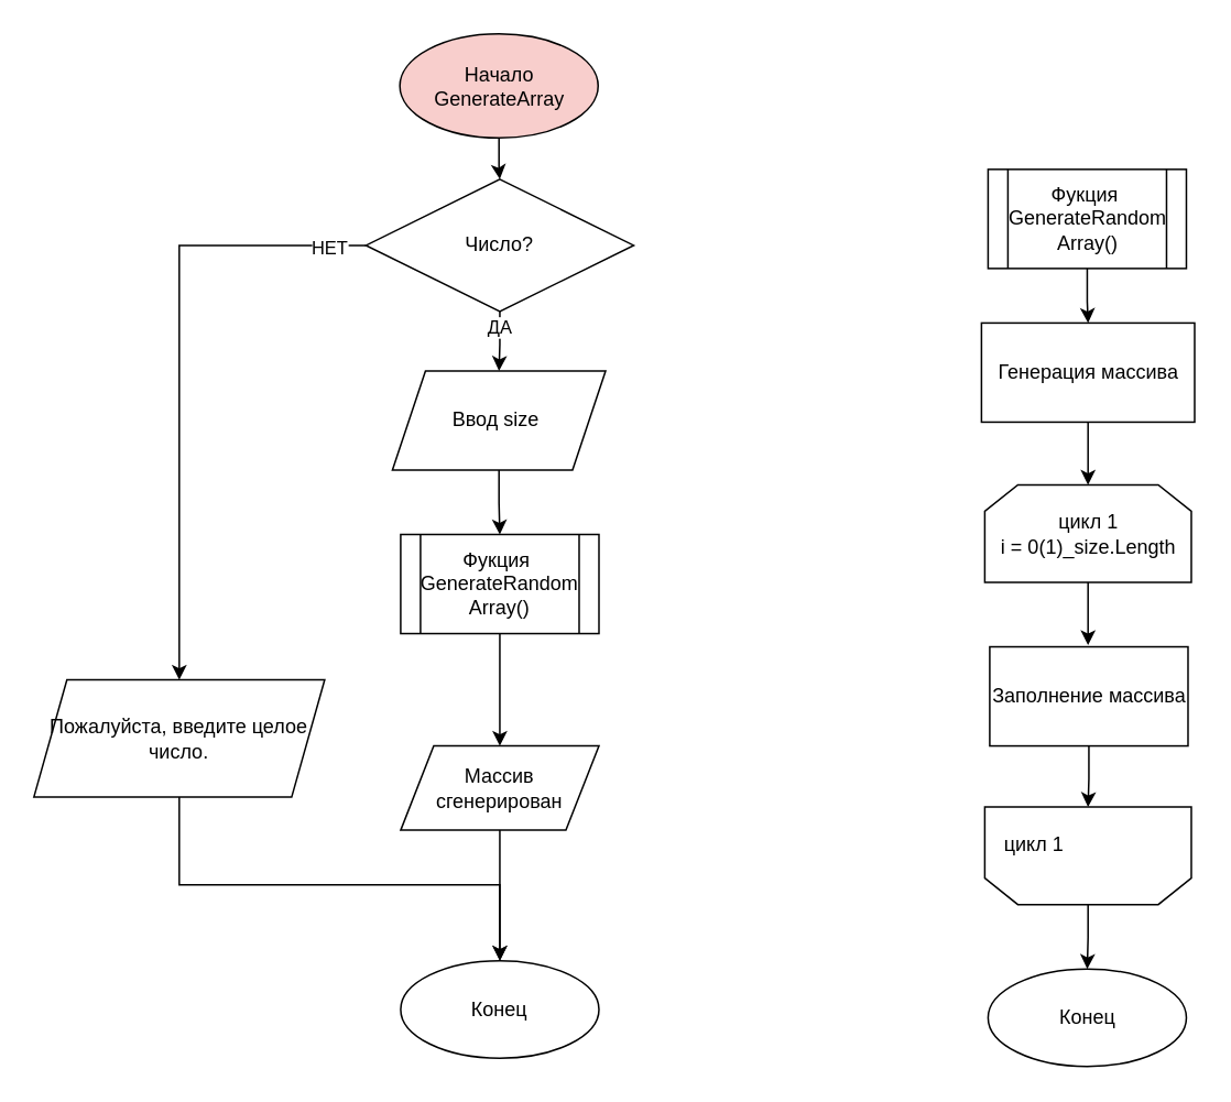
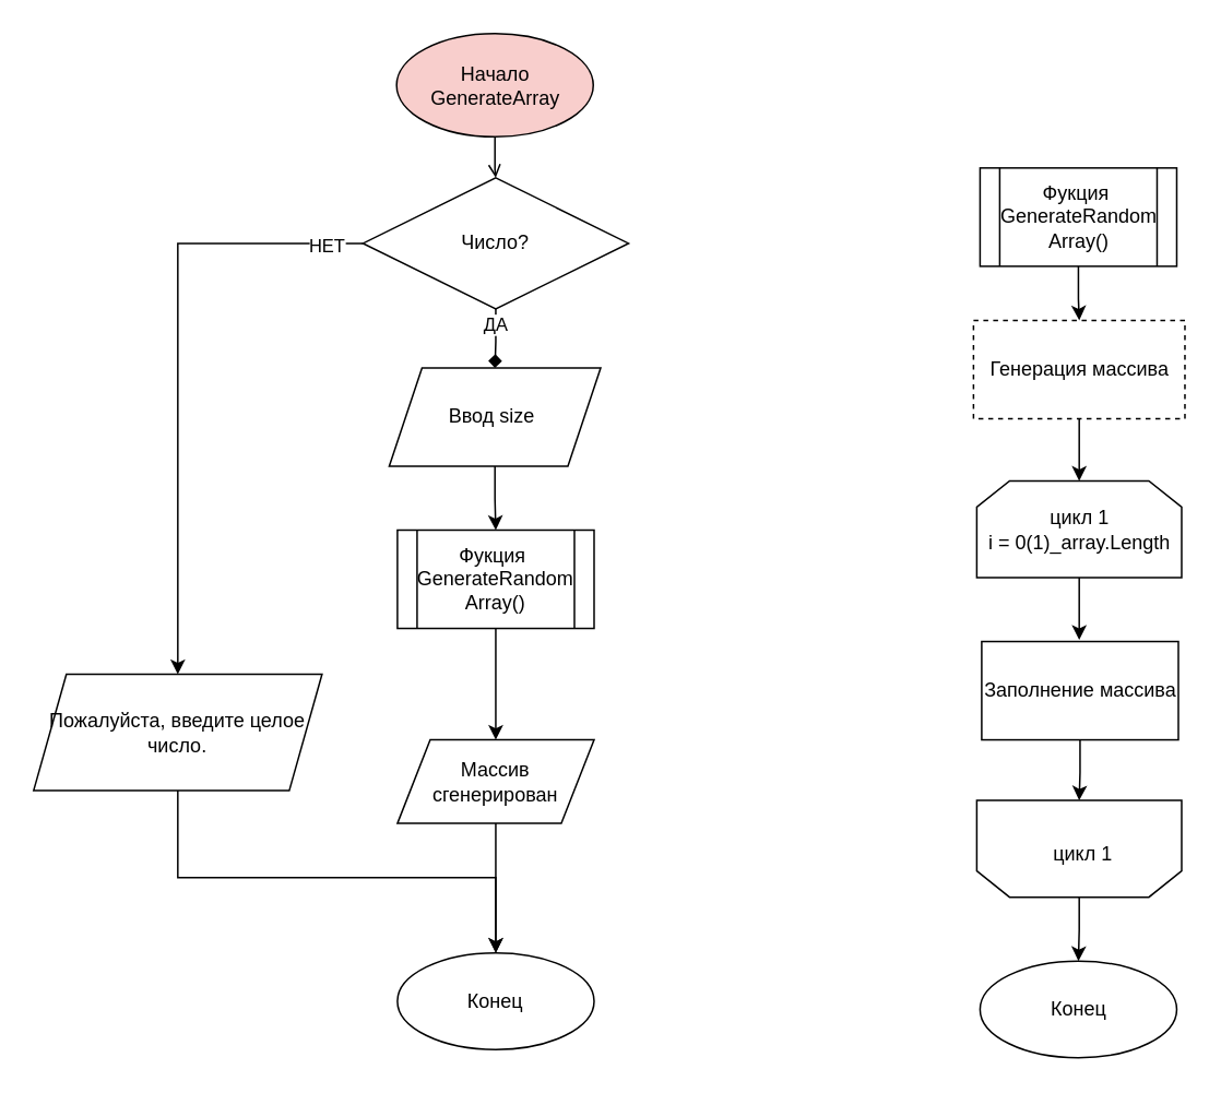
  <mxCell id="0" />
  <mxCell id="1" parent="0" />
- <mxCell id="2" value="Генерация массива" style="rounded=0;whiteSpace=wrap;html=1;" parent="1" vertex="1"><mxGeometry x="593.5" y="195" width="129" height="60" as="geometry" /></mxCell>
- <mxCell id="3" value="цикл 1&lt;br&gt;i = 0(1)_size.Length" style="shape=loopLimit;whiteSpace=wrap;html=1;" parent="1" vertex="1"><mxGeometry x="595.5" y="293" width="125" height="59" as="geometry" /></mxCell>
+ <mxCell id="2" value="Генерация массива" style="rounded=0;whiteSpace=wrap;html=1;dashed=1;" parent="1" vertex="1"><mxGeometry x="593.5" y="195" width="129" height="60" as="geometry" /></mxCell>
+ <mxCell id="3" value="цикл 1&lt;br&gt;i = 0(1)_array.Length" style="shape=loopLimit;whiteSpace=wrap;html=1;" parent="1" vertex="1"><mxGeometry x="595.5" y="293" width="125" height="59" as="geometry" /></mxCell>
  <mxCell id="4" value="" style="endArrow=classic;html=1;rounded=0;entryX=0.5;entryY=0;entryDx=0;entryDy=0;exitX=0.5;exitY=1;exitDx=0;exitDy=0;" parent="1" source="2" target="3" edge="1"><mxGeometry width="50" height="50" relative="1" as="geometry"><mxPoint x="557" y="349" as="sourcePoint" /><mxPoint x="607" y="299" as="targetPoint" /></mxGeometry></mxCell>
  <mxCell id="5" value="" style="endArrow=classic;html=1;rounded=0;entryX=0.5;entryY=0;entryDx=0;entryDy=0;exitX=0.5;exitY=1;exitDx=0;exitDy=0;" parent="1" source="3" edge="1"><mxGeometry width="50" height="50" relative="1" as="geometry"><mxPoint x="563" y="394" as="sourcePoint" /><mxPoint x="658" y="390" as="targetPoint" /></mxGeometry></mxCell>
  <mxCell id="6" style="edgeStyle=orthogonalEdgeStyle;rounded=0;orthogonalLoop=1;jettySize=auto;html=1;entryX=0.5;entryY=1;entryDx=0;entryDy=0;" edge="1" parent="1" source="7" target="11"><mxGeometry relative="1" as="geometry" /></mxCell>
  <mxCell id="7" value="Заполнение массива" style="rounded=0;whiteSpace=wrap;html=1;" parent="1" vertex="1"><mxGeometry x="598.5" y="391" width="120" height="60" as="geometry" /></mxCell>
  <mxCell id="8" style="edgeStyle=orthogonalEdgeStyle;rounded=0;orthogonalLoop=1;jettySize=auto;html=1;" edge="1" parent="1" source="9" target="2"><mxGeometry relative="1" as="geometry" /></mxCell>
  <mxCell id="9" value="Фукция&amp;nbsp;&lt;br&gt;GenerateRandom&lt;br&gt;Array()" style="shape=process;whiteSpace=wrap;html=1;backgroundOutline=1;" vertex="1" parent="1"><mxGeometry x="597.5" y="102" width="120" height="60" as="geometry" /></mxCell>
  <mxCell id="10" style="edgeStyle=orthogonalEdgeStyle;rounded=0;orthogonalLoop=1;jettySize=auto;html=1;" edge="1" parent="1" source="11" target="29"><mxGeometry relative="1" as="geometry" /></mxCell>
  <mxCell id="11" value="" style="shape=loopLimit;whiteSpace=wrap;html=1;rotation=-180;" vertex="1" parent="1"><mxGeometry x="595.5" y="488" width="125" height="59" as="geometry" /></mxCell>
- <mxCell id="12" style="edgeStyle=orthogonalEdgeStyle;rounded=0;orthogonalLoop=1;jettySize=auto;html=1;" edge="1" parent="1" source="13" target="22"><mxGeometry relative="1" as="geometry" /></mxCell>
+ <mxCell id="12" style="edgeStyle=orthogonalEdgeStyle;rounded=0;orthogonalLoop=1;jettySize=auto;html=1;endArrow=open;" edge="1" parent="1" source="13" target="22"><mxGeometry relative="1" as="geometry" /></mxCell>
  <mxCell id="13" value="Начало GenerateArray" style="ellipse;whiteSpace=wrap;html=1;fillColor=#f8cecc;" vertex="1" parent="1"><mxGeometry x="241.5" y="20" width="120" height="63" as="geometry" /></mxCell>
  <mxCell id="14" style="edgeStyle=orthogonalEdgeStyle;rounded=0;orthogonalLoop=1;jettySize=auto;html=1;" edge="1" parent="1" source="15" target="25"><mxGeometry relative="1" as="geometry" /></mxCell>
  <mxCell id="15" value="Фукция&amp;nbsp;&lt;br&gt;GenerateRandom&lt;br&gt;Array()" style="shape=process;whiteSpace=wrap;html=1;backgroundOutline=1;" vertex="1" parent="1"><mxGeometry x="242" y="323" width="120" height="60" as="geometry" /></mxCell>
  <mxCell id="16" style="edgeStyle=orthogonalEdgeStyle;rounded=0;orthogonalLoop=1;jettySize=auto;html=1;" edge="1" parent="1" source="17" target="15"><mxGeometry relative="1" as="geometry" /></mxCell>
  <mxCell id="17" value="Ввод size&amp;nbsp;" style="shape=parallelogram;perimeter=parallelogramPerimeter;whiteSpace=wrap;html=1;fixedSize=1;" vertex="1" parent="1"><mxGeometry x="237" y="224" width="129" height="60" as="geometry" /></mxCell>
- <mxCell id="18" style="edgeStyle=orthogonalEdgeStyle;rounded=0;orthogonalLoop=1;jettySize=auto;html=1;" edge="1" parent="1" source="22" target="17"><mxGeometry relative="1" as="geometry" /></mxCell>
+ <mxCell id="18" style="edgeStyle=orthogonalEdgeStyle;rounded=0;orthogonalLoop=1;jettySize=auto;html=1;endArrow=diamond;" edge="1" parent="1" source="22" target="17"><mxGeometry relative="1" as="geometry" /></mxCell>
  <mxCell id="19" value="ДА" style="edgeLabel;html=1;align=center;verticalAlign=middle;resizable=0;points=[];" vertex="1" connectable="0" parent="18"><mxGeometry x="-0.528" y="-1" relative="1" as="geometry"><mxPoint as="offset" /></mxGeometry></mxCell>
  <mxCell id="20" style="edgeStyle=orthogonalEdgeStyle;rounded=0;orthogonalLoop=1;jettySize=auto;html=1;" edge="1" parent="1" source="22" target="27"><mxGeometry relative="1" as="geometry" /></mxCell>
  <mxCell id="21" value="НЕТ" style="edgeLabel;html=1;align=center;verticalAlign=middle;resizable=0;points=[];" vertex="1" connectable="0" parent="20"><mxGeometry x="-0.877" y="1" relative="1" as="geometry"><mxPoint as="offset" /></mxGeometry></mxCell>
  <mxCell id="22" value="Число?" style="rhombus;whiteSpace=wrap;html=1;" vertex="1" parent="1"><mxGeometry x="221" y="108" width="162" height="80" as="geometry" /></mxCell>
  <mxCell id="23" value="Конец" style="ellipse;whiteSpace=wrap;html=1;" vertex="1" parent="1"><mxGeometry x="242" y="581" width="120" height="59" as="geometry" /></mxCell>
  <mxCell id="24" style="edgeStyle=orthogonalEdgeStyle;rounded=0;orthogonalLoop=1;jettySize=auto;html=1;" edge="1" parent="1" source="25" target="23"><mxGeometry relative="1" as="geometry" /></mxCell>
  <mxCell id="25" value="Массив &lt;br&gt;сгенерирован" style="shape=parallelogram;perimeter=parallelogramPerimeter;whiteSpace=wrap;html=1;fixedSize=1;" vertex="1" parent="1"><mxGeometry x="242" y="451" width="120" height="51" as="geometry" /></mxCell>
  <mxCell id="26" style="edgeStyle=orthogonalEdgeStyle;rounded=0;orthogonalLoop=1;jettySize=auto;html=1;entryX=0.5;entryY=0;entryDx=0;entryDy=0;" edge="1" parent="1" source="27" target="23"><mxGeometry relative="1" as="geometry"><Array as="points"><mxPoint x="108" y="535" /><mxPoint x="302" y="535" /></Array></mxGeometry></mxCell>
  <mxCell id="27" value="Пожалуйста, введите целое число." style="shape=parallelogram;perimeter=parallelogramPerimeter;whiteSpace=wrap;html=1;fixedSize=1;" vertex="1" parent="1"><mxGeometry x="20" y="411" width="176" height="71" as="geometry" /></mxCell>
- <mxCell id="28" value="цикл 1" style="text;html=1;align=center;verticalAlign=middle;resizable=0;points=[];autosize=1;strokeColor=none;fillColor=none;" vertex="1" parent="1"><mxGeometry x="598.5" y="497.5" width="53" height="26" as="geometry" /></mxCell>
+ <mxCell id="28" value="цикл 1" style="text;html=1;align=center;verticalAlign=middle;resizable=0;points=[];autosize=1;strokeColor=none;fillColor=none;" vertex="1" parent="1"><mxGeometry x="633.5" y="507.5" width="53" height="26" as="geometry" /></mxCell>
  <mxCell id="29" value="Конец" style="ellipse;whiteSpace=wrap;html=1;" vertex="1" parent="1"><mxGeometry x="597.5" y="586" width="120" height="59" as="geometry" /></mxCell>
